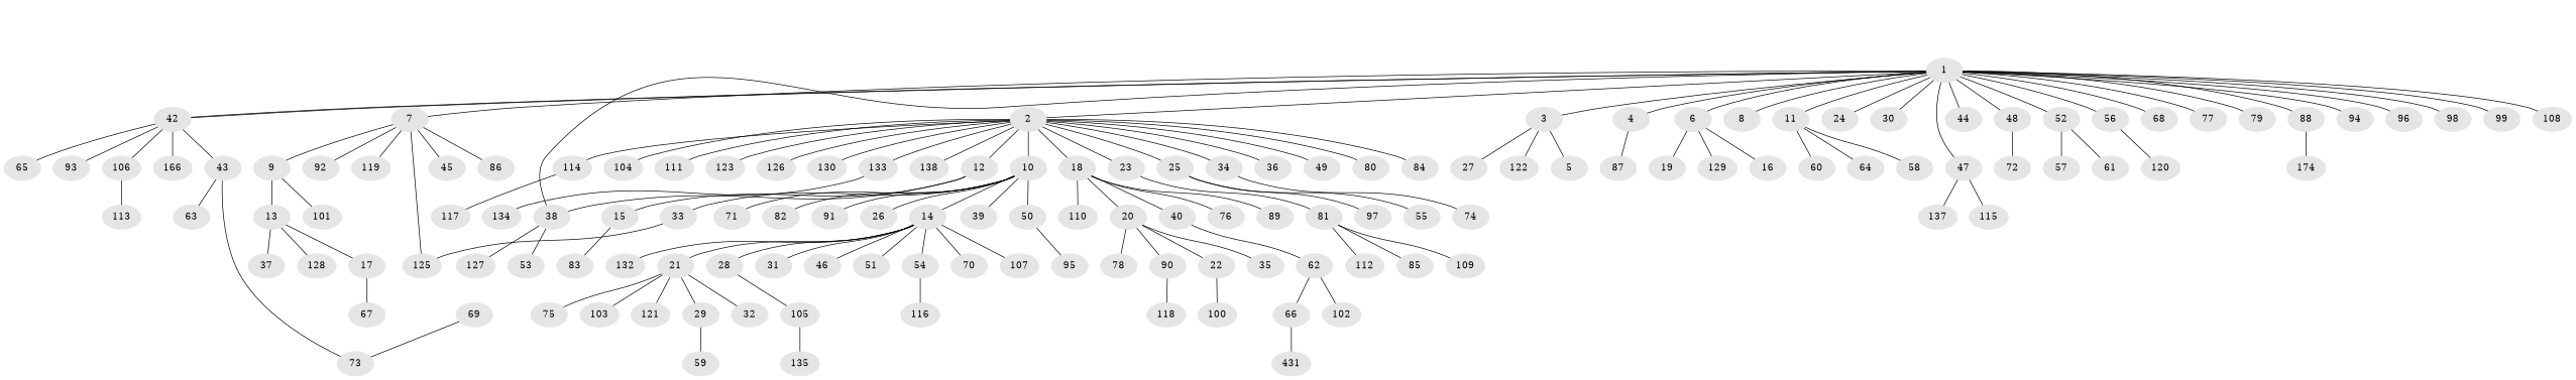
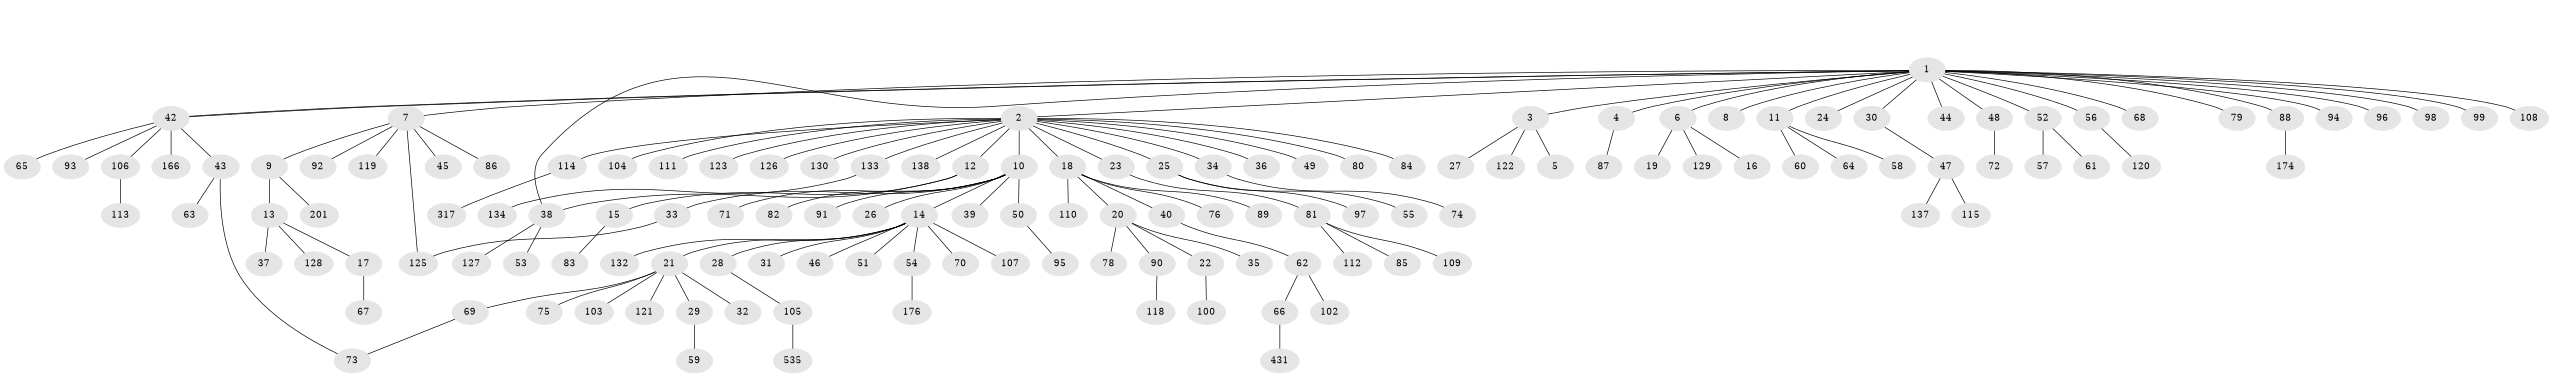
  graph {
    node [color=gray90 style=filled]
    1
    2
    3
    4
    6
    7
    8
    11
    24
    30
    38
    42
    44
    47
    48
    52
    56
    68
-   77
    79
    88
    94
    96
    98
    99
    108
    10
    12
    18
    23
    25
    34
    36
    49
    80
    84
    104
    111
    114
    123
    126
    130
    133
    138
    5
    27
    122
    87
    16
    19
    129
    9
    45
    86
    92
    119
    125
    58
    60
    64
    53
    127
    43
    65
    93
    106
    n67 [label=166]
    115
    137
    72
    57
    61
    120
    n74 [label=174]
    14
    26
    33
    39
    50
    71
    82
    91
    15
    20
    40
    76
    89
    110
    81
    55
    97
    74
-   117
+   117 [label=317]
    134
    13
-   101
+   101 [label=201]
    17
    37
    128
    21
    28
    31
    46
    51
    54
    70
    107
    132
    95
    83
    67
    29
    32
    69
    75
    103
    121
    105
-   116
+   116 [label=176]
    22
    35
    78
    90
    62
    100
    118
    59
    73
    85
    109
    112
-   135
+   135 [label=535]
    66
    102
    63
    113
    n137 [label=431]
    1 -- 2
    1 -- 3
    1 -- 4
    1 -- 6
    1 -- 7
    1 -- 8
    1 -- 11
    1 -- 24
    1 -- 30
    1 -- 38
    1 -- 42
    1 -- 42
    1 -- 44
-   1 -- 47
+   30 -- 47
    1 -- 48
    1 -- 52
    1 -- 56
    1 -- 68
-   1 -- 77
    1 -- 79
    1 -- 88
    1 -- 94
    1 -- 96
    1 -- 98
    1 -- 99
    1 -- 108
    2 -- 10
    2 -- 12
    2 -- 18
    2 -- 23
    2 -- 25
    2 -- 34
    2 -- 36
    2 -- 49
    2 -- 80
    2 -- 84
    2 -- 104
    2 -- 111
    2 -- 114
    2 -- 123
    2 -- 126
    2 -- 130
    2 -- 133
    2 -- 138
    3 -- 5
    3 -- 27
    3 -- 122
    4 -- 87
    6 -- 16
    6 -- 19
    6 -- 129
    7 -- 9
    7 -- 45
    7 -- 86
    7 -- 92
    7 -- 119
    7 -- 125
    11 -- 58
    11 -- 60
    11 -- 64
    38 -- 53
    38 -- 127
    42 -- 43
    42 -- 65
    42 -- 93
    42 -- 106
    42 -- n67
    47 -- 115
    47 -- 137
    48 -- 72
    52 -- 57
    52 -- 61
    56 -- 120
    88 -- n74
    10 -- 14
    10 -- 26
    10 -- 33
    10 -- 39
    10 -- 50
    10 -- 71
    10 -- 82
    10 -- 91
    12 -- 38
    12 -- 15
    18 -- 20
    18 -- 40
    18 -- 76
    18 -- 89
    18 -- 110
    23 -- 81
    25 -- 55
    25 -- 97
    34 -- 74
    114 -- 117
    133 -- 134
    9 -- 13
    9 -- 101
    43 -- 73
    43 -- 63
    106 -- 113
    14 -- 21
    14 -- 28
    14 -- 31
    14 -- 46
    14 -- 51
    14 -- 54
    14 -- 70
    14 -- 107
    14 -- 132
    33 -- 125
    50 -- 95
    15 -- 83
    20 -- 22
    20 -- 35
    20 -- 78
    20 -- 90
    40 -- 62
    81 -- 85
    81 -- 109
    81 -- 112
    13 -- 17
    13 -- 37
    13 -- 128
    17 -- 67
    21 -- 29
    21 -- 32
+   21 -- 69
    21 -- 75
    21 -- 103
    21 -- 121
    28 -- 105
    54 -- 116
    29 -- 59
    69 -- 73
    105 -- 135
    22 -- 100
    90 -- 118
    62 -- 66
    62 -- 102
    66 -- n137
  }
